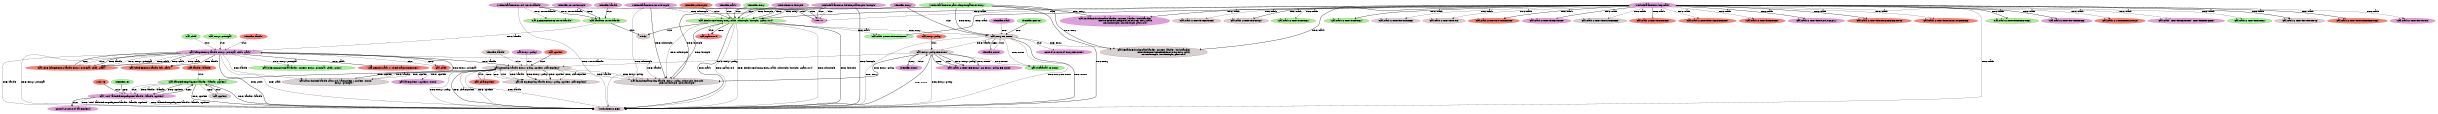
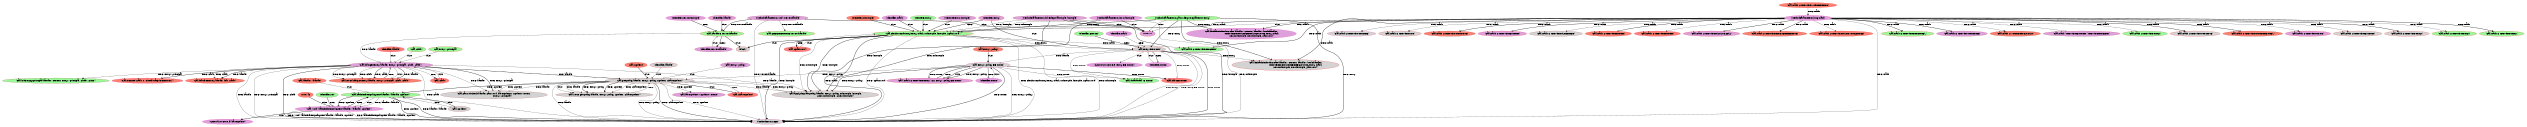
  digraph {
    node [color=red fillcolor=plum style=filled]
    edge [arrowhead=tee style=solid]
    n1 [color=brown fillcolor=palegreen label="(Call,kadm5_free_policy_ent(handle->lhandle, &polent))"]
    n2 [color=deeppink label="(Call,(void) kadm5_free_policy_ent(handle->lhandle, &polent))"]
    n3 [color=brown fillcolor=lightgrey label="(Call,&polent)"]
    n4 [color=deeppink fillcolor=lightgrey label="(MethodReturn,RET)"]
    n5 [color=deeppink label="(ControlStructure,if (have_polent))"]
    n6 [color=brown fillcolor=lightgrey label="(Call,get_policy(handle, entry->policy, &polent, &have_polent))"]
    n7 [color=brown fillcolor=lightgrey label="(Call,apply_keysalt_policy(handle, entry->policy, n_ks_tuple, ks_tuple,\n                               &new_n_ks_tuple, &new_ks_tuple))"]
    n8 [color=brown fillcolor=lightgrey label="(Call,ret = get_policy(handle, entry->policy, &polent, &have_polent))"]
    n9 [color=brown label="(Call,have_polent ? &polent : NULL)"]
    n10 [color=brown fillcolor=lightgrey label="(Call,passwd_check(handle, password, have_polent ? &polent : NULL,\n                           entry->principal))"]
    n11 [color=deeppink fillcolor=salmon label="(Call,&have_polent)"]
    n12 [color=brown label="(Call,kdb_get_entry(handle, entry->principal, &kdb, &adb))"]
    n13 [color=brown fillcolor=palegreen label="(Call,krb5_copy_principal(handle->context, entry->principal, &kdb->princ))"]
    n14 [color=deeppink fillcolor=salmon label="(Call,memset(&adb, 0, sizeof(osa_princ_ent_rec)))"]
    n15 [fillcolor=salmon label="(Call,kdb_free_entry(handle, kdb, &adb))"]
    n16 [color=deeppink fillcolor=salmon label="(Call,&adb)"]
    n17 [color=brown fillcolor=salmon label="(Call,ret = kdb_get_entry(handle, entry->principal, &kdb, &adb))"]
    n18 [fillcolor=palegreen label="(Call,handle = server_handle)"]
    n19 [fillcolor=lightgrey label="(Block,)"]
+   n20 [color=brown label="(Identifier,server_handle)"]
    n21 [color=brown label="(MethodParameterIn,void *server_handle)"]
    n22 [fillcolor=palegreen label="(Call,CHECK_HANDLE(server_handle))"]
    1000117
    n24 [color=deeppink fillcolor=lightgrey label="(Call,entry->policy == NULL)"]
    n25 [color=brown fillcolor=palegreen label="(Call,tl_data_tail != NULL)"]
    n26 [label="(Call,(mask & KADM5_POLICY) && entry->policy == NULL)"]
+   n27 [color=deeppink fillcolor=salmon label="(Call,kdb == NULL)"]
    n28 [color=deeppink label="(Identifier,NULL)"]
    n29 [fillcolor=lightgrey label="(Call,entry == NULL)"]
    n30 [color=deeppink label="(Identifier,NULL)"]
    n31 [color=deeppink label="(ControlStructure,if (entry == NULL))"]
    n32 [fillcolor=lightgrey label="(Call,k5_kadm5_hook_create(handle->context, handle->hook_handles,\n                               KADM5_HOOK_STAGE_PRECOMMIT, entry, mask,\n                               new_n_ks_tuple, new_ks_tuple, password))"]
    n33 [fillcolor=palegreen label="(Call,check_1_6_dummy(entry, mask, n_ks_tuple, ks_tuple, &password))"]
    n34 [color=deeppink fillcolor=palegreen label="(Call,mask & KADM5_PRINCIPAL)"]
    n35 [color=deeppink fillcolor=salmon label="(Call,&password)"]
    n36 [color=brown fillcolor=palegreen label="(MethodParameterIn,passwd5_principal_ent_t entry)"]
    n37 [color=deeppink label="(Call,k5_kadm5_hook_create(handle->context, handle->hook_handles,\n                                KADM5_HOOK_STAGE_POSTCOMMIT, entry, mask,\n                                new_n_ks_tuple, new_ks_tuple, password))"]
    n38 [color=deeppink label="(MethodParameterIn,long mask)"]
    n39 [fillcolor=palegreen label="(Call,mask & KADM5_ATTRIBUTES)"]
    n40 [color=brown label="(Call,mask & KADM5_MAX_RLIFE)"]
    n41 [color=brown fillcolor=salmon label="(Call,mask & ~ALL_PRINC_MASK)"]
    n42 [color=brown label="(Call,mask | KADM5_KEY_DATA | KADM5_PRINCIPAL)"]
    n43 [color=brown fillcolor=palegreen label="(Call,mask & KADM5_POLICY)"]
    n44 [fillcolor=lightgrey label="(Call,mask & KADM5_MOD_TIME)"]
    n45 [color=brown fillcolor=salmon label="(Call,mask & KADM5_AUX_ATTRIBUTES)"]
    n46 [label="(Call,mask & KADM5_MKVNO)"]
    n47 [fillcolor=lightgrey label="(Call,mask & KADM5_KEY_DATA)"]
    n48 [fillcolor=lightgrey label="(Call,mask & KADM5_POLICY)"]
    n49 [fillcolor=palegreen label="(Call,mask & KADM5_POLICY)"]
    n50 [fillcolor=palegreen label="(Call,mask & KADM5_POLICY)"]
    n51 [color=deeppink fillcolor=lightgrey label="(Call,mask & KADM5_MAX_LIFE)"]
    n52 [fillcolor=lightgrey label="(Call,mask & KADM5_KVNO)"]
    n53 [color=brown fillcolor=salmon label="(Call,mask & KADM5_MOD_NAME)"]
    n54 [label="(Call,mask & KADM5_KEY_DATA)"]
    n55 [color=brown fillcolor=lightgrey label="(Call,mask & KADM5_LAST_FAILED)"]
    n56 [fillcolor=salmon label="(Call,mask & KADM5_TL_DATA)"]
    n57 [fillcolor=salmon label="(Call,mask & KADM5_PW_EXPIRATION)"]
    n58 [color=deeppink fillcolor=salmon label="(Call,mask & KADM5_TL_DATA)"]
    n59 [label="(Call,mask & KADM5_LAST_SUCCESS)"]
    n60 [color=brown fillcolor=salmon label="(Call,mask & KADM5_PRINC_EXPIRE_TIME)"]
    n61 [fillcolor=salmon label="(Call,mask & KADM5_LAST_PWD_CHANGE)"]
    n62 [color=deeppink label="(MethodParameterIn,int n_ks_tuple)"]
    n63 [color=brown label="(MethodParameterIn,krb5_key_salt_tuple *ks_tuple)"]
    n64 [fillcolor=lightgrey label="(Identifier,handle)"]
    n65 [color=deeppink fillcolor=salmon label="(Identifier,handle)"]
    n66 [fillcolor=salmon label="(Call,handle->lhandle)"]
    n67 [color=brown label="(MethodReturn,ks_tuple)"]
    n68 [color=deeppink label="(Identifier,new_n_ks_tuple)"]
    n69 [color=brown fillcolor=palegreen label="(Identifier,EINVAL)"]
    n70 [label="(Identifier,entry)"]
    n71 [fillcolor=salmon label="(Identifier,n_ks_tuple)"]
    n72 [color=brown label="(Call,entry->policy)"]
    n73 [color=brown fillcolor=palegreen label="(Identifier,ret)"]
    n74 [fillcolor=palegreen label="(Call,&kdb)"]
    n75 [color=deeppink label="(Identifier,mask)"]
    n76 [fillcolor=salmon label="(Call,&polent)"]
    n77 [label="(Identifier,handle)"]
    n78 [color=deeppink label="(Identifier,mask)"]
    n79 [color=deeppink fillcolor=palegreen label="(Identifier,entry)"]
    n80 [color=brown fillcolor=salmon label="(Call,entry->policy)"]
    n81 [fillcolor=palegreen label="(Call,entry->principal)"]
    1000743 [fillcolor=salmon]
    n1 -> n2 [arrowhead=odot label="AST: "]
    n1 -> n2 [label="DDG: handle->lhandle"]
    n1 -> n2 [label="DDG: &polent" style=bold]
    n1 -> n3 [arrowhead=odot label="CFG: "]
    n1 -> n4 [arrowhead=diamond label="DDG: &polent" style=bold]
    n1 -> n4 [arrowhead=odot label="DDG: handle->lhandle" style=bold]
    n2 -> n1 [arrowhead=diamond label="CFG: " style=bold]
    n2 -> n4 [label="DDG: (void) kadm5_free_policy_ent(handle->lhandle, &polent)"]
    n2 -> n4 [arrowhead=diamond label="DDG: kadm5_free_policy_ent(handle->lhandle, &polent)"]
    n2 -> n5 [arrowhead=diamond label="AST: " style=bold]
    n3 -> n1 [arrowhead=diamond label="AST: " style=bold]
    n6 -> n1 [label="DDG: &polent" style=bold]
    n6 -> n4 [label="DDG: &polent"]
    n6 -> n4 [arrowhead=odot label="DDG: handle"]
    n6 -> n4 [arrowhead=odot label="DDG: entry->policy"]
    n6 -> n4 [arrowhead=diamond label="DDG: &have_polent" style=bold]
    n6 -> n7 [label="DDG: handle"]
    n6 -> n7 [arrowhead=odot label="DDG: entry->policy"]
    n6 -> n8 [arrowhead=diamond label="AST: "]
    n6 -> n8 [label="DDG: handle"]
    n6 -> n8 [arrowhead=diamond label="DDG: entry->policy" style=bold]
    n6 -> n8 [arrowhead=diamond label="DDG: &polent" style=bold]
    n6 -> n8 [label="DDG: &have_polent"]
    n6 -> n9 [arrowhead=diamond label="DDG: &polent"]
    n6 -> n10 [arrowhead=odot label="DDG: handle"]
    n6 -> n10 [label="DDG: &polent"]
    n6 -> n11 [arrowhead=odot label="CFG: "]
    n8 -> n6 [label="CFG: "]
    n11 -> n6 [arrowhead=odot label="AST: " style=bold]
    n12 -> n4 [label="DDG: &kdb" style=bold]
    n12 -> n4 [arrowhead=diamond label="DDG: &adb"]
    n12 -> n4 [label="DDG: handle"]
    n12 -> n4 [label="DDG: entry->principal"]
    n12 -> n6 [label="DDG: handle" style=bold]
    n12 -> n7 [label="DDG: handle"]
    n12 -> n10 [arrowhead=diamond label="DDG: handle"]
    n12 -> n10 [arrowhead=odot label="DDG: entry->principal" style=bold]
    n12 -> n13 [arrowhead=diamond label="DDG: entry->principal"]
    n12 -> n14 [label="DDG: &adb" style=bold]
    n12 -> n15 [arrowhead=diamond label="DDG: handle" style=bold]
    n12 -> n15 [label="DDG: &adb"]
    n12 -> n16 [arrowhead=diamond label="CFG: "]
    n12 -> n17 [arrowhead=odot label="AST: "]
    n12 -> n17 [arrowhead=odot label="DDG: handle" style=bold]
    n12 -> n17 [arrowhead=diamond label="DDG: entry->principal"]
    n12 -> n17 [label="DDG: &kdb"]
    n12 -> n17 [label="DDG: &adb" style=bold]
    n16 -> n12 [label="AST: "]
    n17 -> n12 [arrowhead=odot label="CFG: " style=bold]
    n18 -> n12 [arrowhead=odot label="DDG: handle"]
    n18 -> n19 [label="AST: " style=bold]
+   n18 -> n20 [arrowhead=diamond label="CFG: " style=bold]
+   n20 -> n18 [arrowhead=odot label="AST: "]
    n21 -> n4 [label="DDG: server_handle"]
    n21 -> n18 [label="DDG: server_handle" style=bold]
    n21 -> n22 [arrowhead=diamond label="DDG: server_handle"]
    n21 -> 1000117 [arrowhead=odot label="AST: " style=bold]
    n24 -> n4 [label="DDG: entry->policy"]
    n24 -> n4 [arrowhead=odot label="DDG: NULL" style=bold]
    n24 -> n6 [label="DDG: entry->policy"]
    n24 -> n7 [label="DDG: entry->policy" style=bold]
    n24 -> n25 [arrowhead=odot label="DDG: NULL"]
    n24 -> n26 [arrowhead=odot label="AST: " style=bold]
    n24 -> n26 [arrowhead=diamond label="DDG: entry->policy" style=bold]
    n24 -> n26 [arrowhead=odot label="DDG: NULL" style=bold]
+   n24 -> n27 [arrowhead=diamond label="DDG: NULL" style=bold]
    n24 -> n28 [arrowhead=odot label="CFG: " style=bold]
    n26 -> n24 [arrowhead=odot label="CFG: " style=bold]
    n28 -> n24 [arrowhead=diamond label="AST: "]
    n29 -> n4 [arrowhead=diamond label="DDG: entry"]
    n29 -> n4 [arrowhead=odot label="DDG: entry == NULL"]
    n29 -> n4 [label="DDG: NULL" style=bold]
    n29 -> n24 [arrowhead=odot label="DDG: handle"]
    n29 -> n25 [arrowhead=diamond label="DDG: NULL"]
+   n29 -> n27 [arrowhead=odot label="DDG: NULL"]
    n29 -> n30 [arrowhead=odot label="CFG: " style=bold]
    n29 -> n31 [label="AST: "]
    n29 -> n32 [arrowhead=diamond label="DDG: entry"]
    n30 -> n29 [arrowhead=odot label="AST: "]
    n33 -> n4 [label="DDG: ks_tuple" style=bold]
    n33 -> n4 [label="DDG: mask" style=bold]
    n33 -> n4 [label="DDG: &password"]
    n33 -> n4 [arrowhead=diamond label="DDG: check_1_6_dummy(entry, mask, n_ks_tuple, ks_tuple, &password)"]
    n33 -> n4 [arrowhead=diamond label="DDG: n_ks_tuple"]
    n33 -> n7 [arrowhead=diamond label="DDG: n_ks_tuple"]
    n33 -> n7 [label="DDG: ks_tuple" style=bold]
    n33 -> n19 [arrowhead=diamond label="AST: " style=bold]
    n33 -> n29 [label="DDG: entry"]
    n33 -> n34 [label="DDG: mask"]
    n33 -> n35 [arrowhead=diamond label="CFG: " style=bold]
    n35 -> n33 [label="AST: "]
    n36 -> n4 [label="DDG: entry" style=bold]
    n36 -> 1000117 [label="AST: "]
    n36 -> n29 [label="DDG: entry" style=bold]
    n36 -> n32 [label="DDG: entry" style=bold]
    n36 -> n33 [arrowhead=odot label="DDG: entry" style=bold]
    n36 -> n37 [arrowhead=odot label="DDG: entry" style=bold]
    n38 -> n4 [arrowhead=diamond label="DDG: mask"]
    n38 -> 1000117 [label="AST: "]
    n38 -> n32 [label="DDG: mask" style=bold]
    n38 -> n33 [arrowhead=diamond label="DDG: mask" style=bold]
    n38 -> n34 [arrowhead=odot label="DDG: mask" style=bold]
    n38 -> n37 [label="DDG: mask" style=bold]
    n38 -> n39 [label="DDG: mask" style=bold]
    n38 -> n40 [arrowhead=odot label="DDG: mask" style=bold]
    n38 -> n41 [arrowhead=diamond label="DDG: mask"]
    n38 -> n42 [arrowhead=odot label="DDG: mask"]
    n38 -> n43 [arrowhead=odot label="DDG: mask"]
    n38 -> n44 [arrowhead=diamond label="DDG: mask" style=bold]
    n38 -> n45 [arrowhead=odot label="DDG: mask" style=bold]
    n38 -> n46 [arrowhead=diamond label="DDG: mask"]
    n38 -> n47 [label="DDG: mask"]
    n38 -> n48 [label="DDG: mask" style=bold]
    n38 -> n49 [label="DDG: mask"]
    n38 -> n50 [label="DDG: mask" style=bold]
    n38 -> n51 [arrowhead=diamond label="DDG: mask"]
    n38 -> n52 [arrowhead=diamond label="DDG: mask"]
-   n38 -> n53 [arrowhead=diamond label="DDG: mask" style=bold]
+   n38 -> n53 [label="DDG: mask" style=bold]
    n38 -> n54 [arrowhead=odot label="DDG: mask" style=bold]
    n38 -> n55 [label="DDG: mask"]
    n38 -> n56 [arrowhead=odot label="DDG: mask" style=bold]
-   n38 -> n57 [arrowhead=diamond label="DDG: mask"]
+   n57 -> n38 [arrowhead=diamond label="DDG: mask"]
    n38 -> n58 [label="DDG: mask"]
    n38 -> n59 [arrowhead=odot label="DDG: mask" style=bold]
    n38 -> n60 [label="DDG: mask" style=bold]
    n38 -> n61 [label="DDG: mask"]
    n62 -> n4 [arrowhead=odot label="DDG: n_ks_tuple"]
    n62 -> n7 [label="DDG: n_ks_tuple" style=bold]
    n62 -> 1000117 [arrowhead=diamond label="AST: " style=bold]
    n62 -> n33 [arrowhead=diamond label="DDG: n_ks_tuple"]
    n63 -> n4 [label="DDG: ks_tuple" style=bold]
    n63 -> n7 [arrowhead=odot label="DDG: ks_tuple" style=bold]
    n63 -> 1000117 [arrowhead=odot label="AST: " style=bold]
    n63 -> n33 [label="DDG: ks_tuple"]
    n64 -> n6 [label="AST: "]
    n65 -> n12 [label="AST: "]
    n66 -> n1 [arrowhead=odot label="AST: "]
    n67 -> n33 [arrowhead=diamond label="AST: " style=bold]
    n68 -> n18 [label="CFG: " style=bold]
    n69 -> n29 [label="CFG: " style=bold]
    n70 -> n29 [label="AST: " style=bold]
    n70 -> n33 [arrowhead=diamond label="CFG: " style=bold]
    n71 -> n33 [label="AST: " style=bold]
    n72 -> n6 [arrowhead=odot label="AST: "]
    n73 -> n2 [arrowhead=odot label="CFG: " style=bold]
    n74 -> n12 [label="AST: "]
    n75 -> n33 [arrowhead=odot label="AST: " style=bold]
    n76 -> n6 [label="AST: " style=bold]
    n77 -> n18 [arrowhead=diamond label="AST: " style=bold]
    n78 -> n29 [label="CFG: "]
    n79 -> n33 [arrowhead=diamond label="AST: " style=bold]
    n80 -> n24 [arrowhead=diamond label="AST: " style=bold]
    n81 -> n12 [arrowhead=diamond label="AST: "]
    1000743 -> n2 [arrowhead=odot label="AST: " style=bold]
  }
